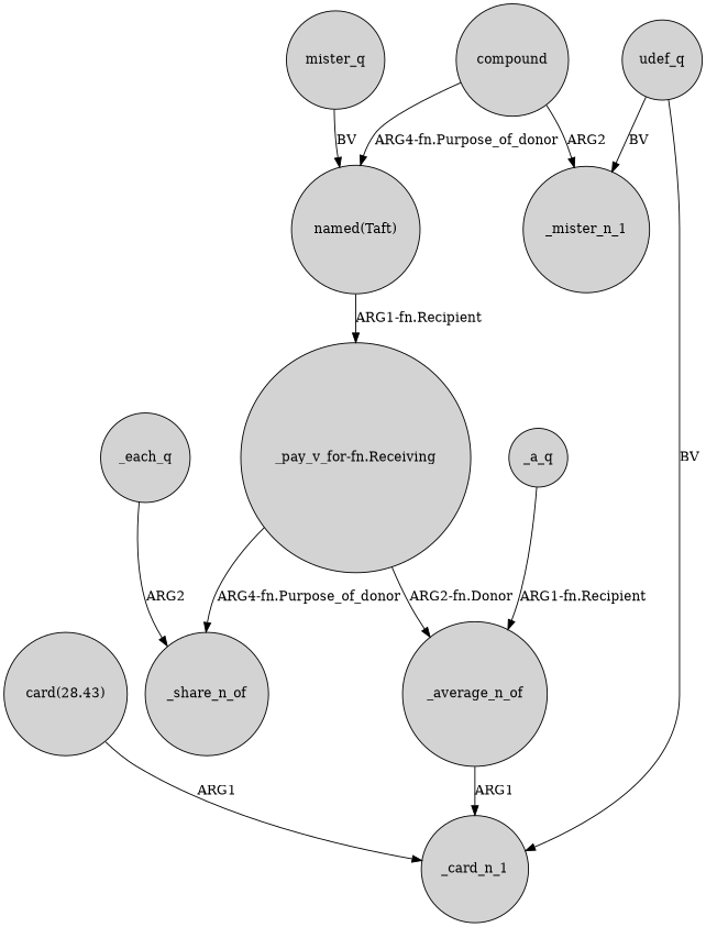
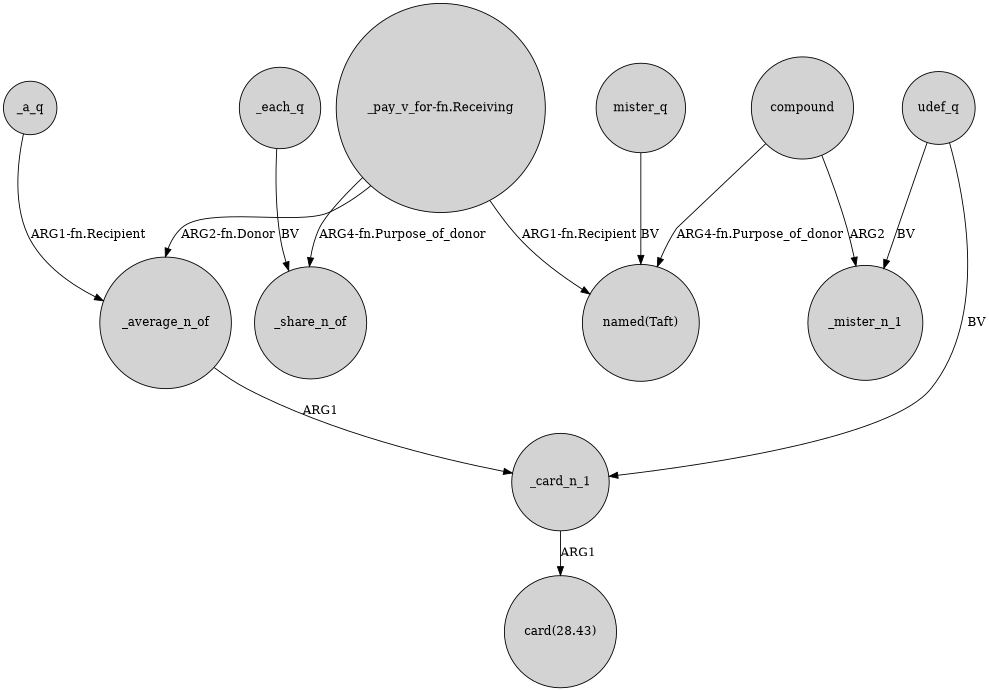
  digraph {
    node [shape=circle style=filled]
    n1 [label=_card_n_1]
    "card(28.43)"
    _each_q
    _share_n_of
    n5 [label=mister_q]
    "named(Taft)"
    compound
    _mister_n_1
    "_pay_v_for-fn.Receiving"
    _average_n_of
    udef_q
    _a_q
-   "card(28.43)" -> n1 [label=ARG1]
-   _each_q -> _share_n_of [label=ARG2]
+   n1 -> "card(28.43)" [label=ARG1]
+   _each_q -> _share_n_of [label=BV]
    n5 -> "named(Taft)" [label=BV]
    compound -> "named(Taft)" [label="ARG4-fn.Purpose_of_donor"]
    compound -> _mister_n_1 [label=ARG2]
    "_pay_v_for-fn.Receiving" -> _share_n_of [label="ARG4-fn.Purpose_of_donor"]
-   "named(Taft)" -> "_pay_v_for-fn.Receiving" [label="ARG1-fn.Recipient"]
+   "_pay_v_for-fn.Receiving" -> "named(Taft)" [label="ARG1-fn.Recipient"]
    "_pay_v_for-fn.Receiving" -> _average_n_of [label="ARG2-fn.Donor"]
    _average_n_of -> n1 [label=ARG1]
    udef_q -> n1 [label=BV]
    udef_q -> _mister_n_1 [label=BV]
    _a_q -> _average_n_of [label="ARG1-fn.Recipient"]
  }
